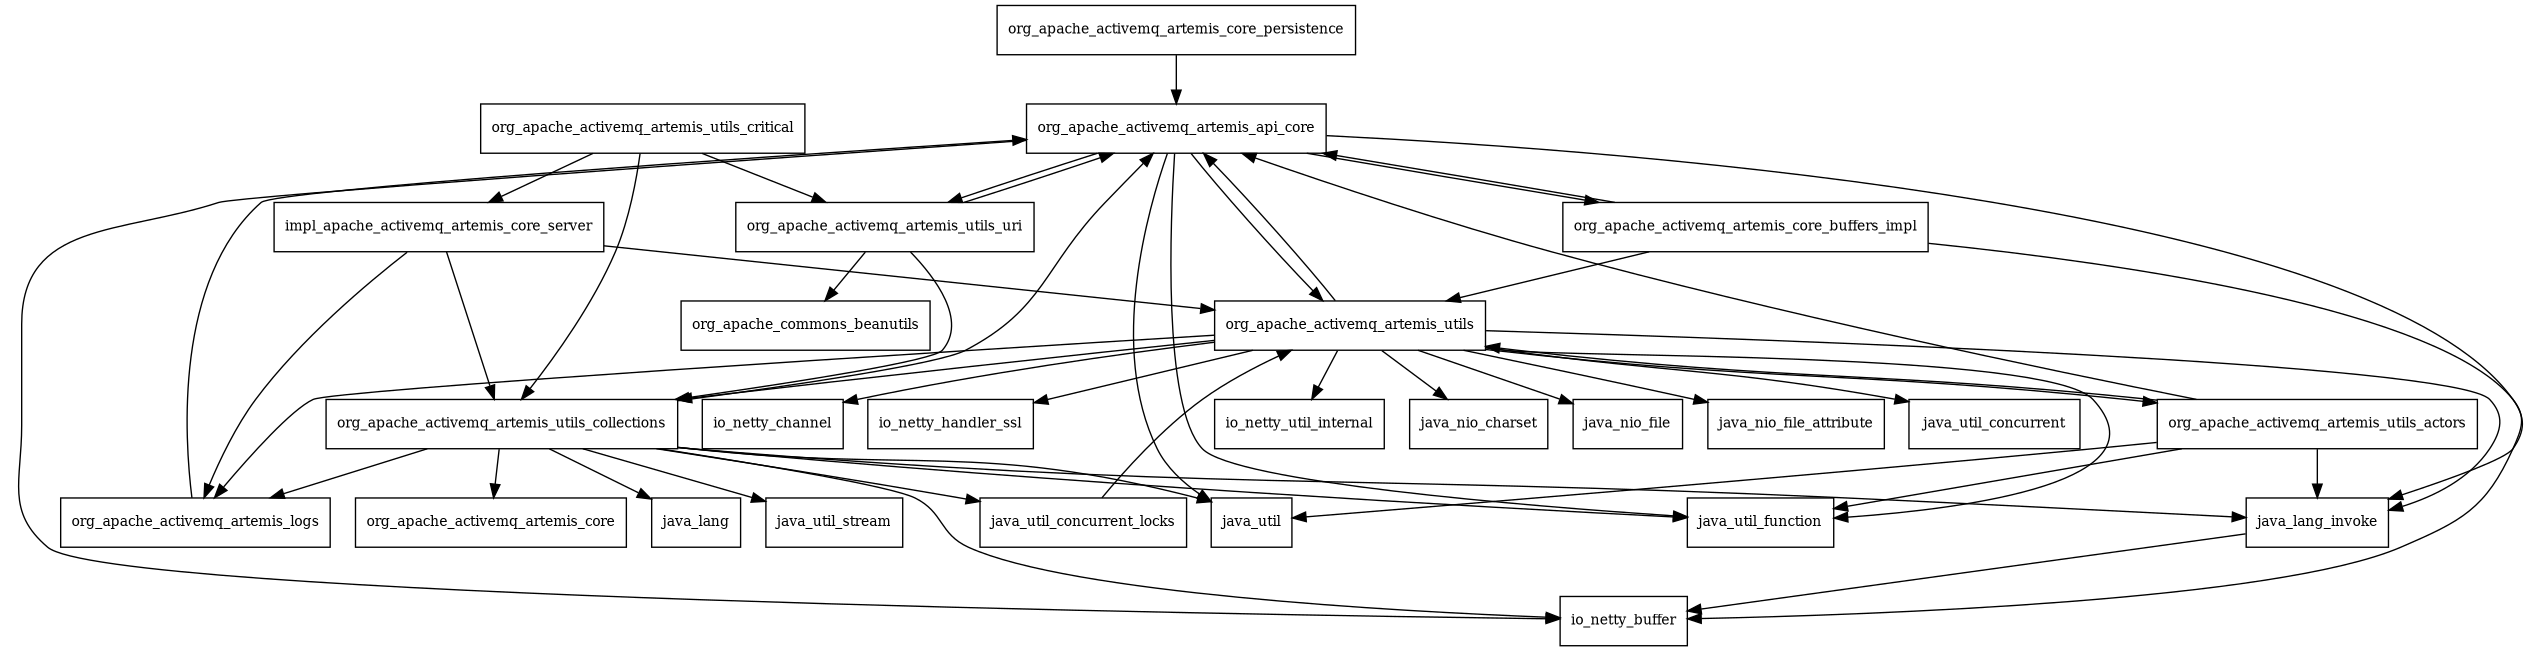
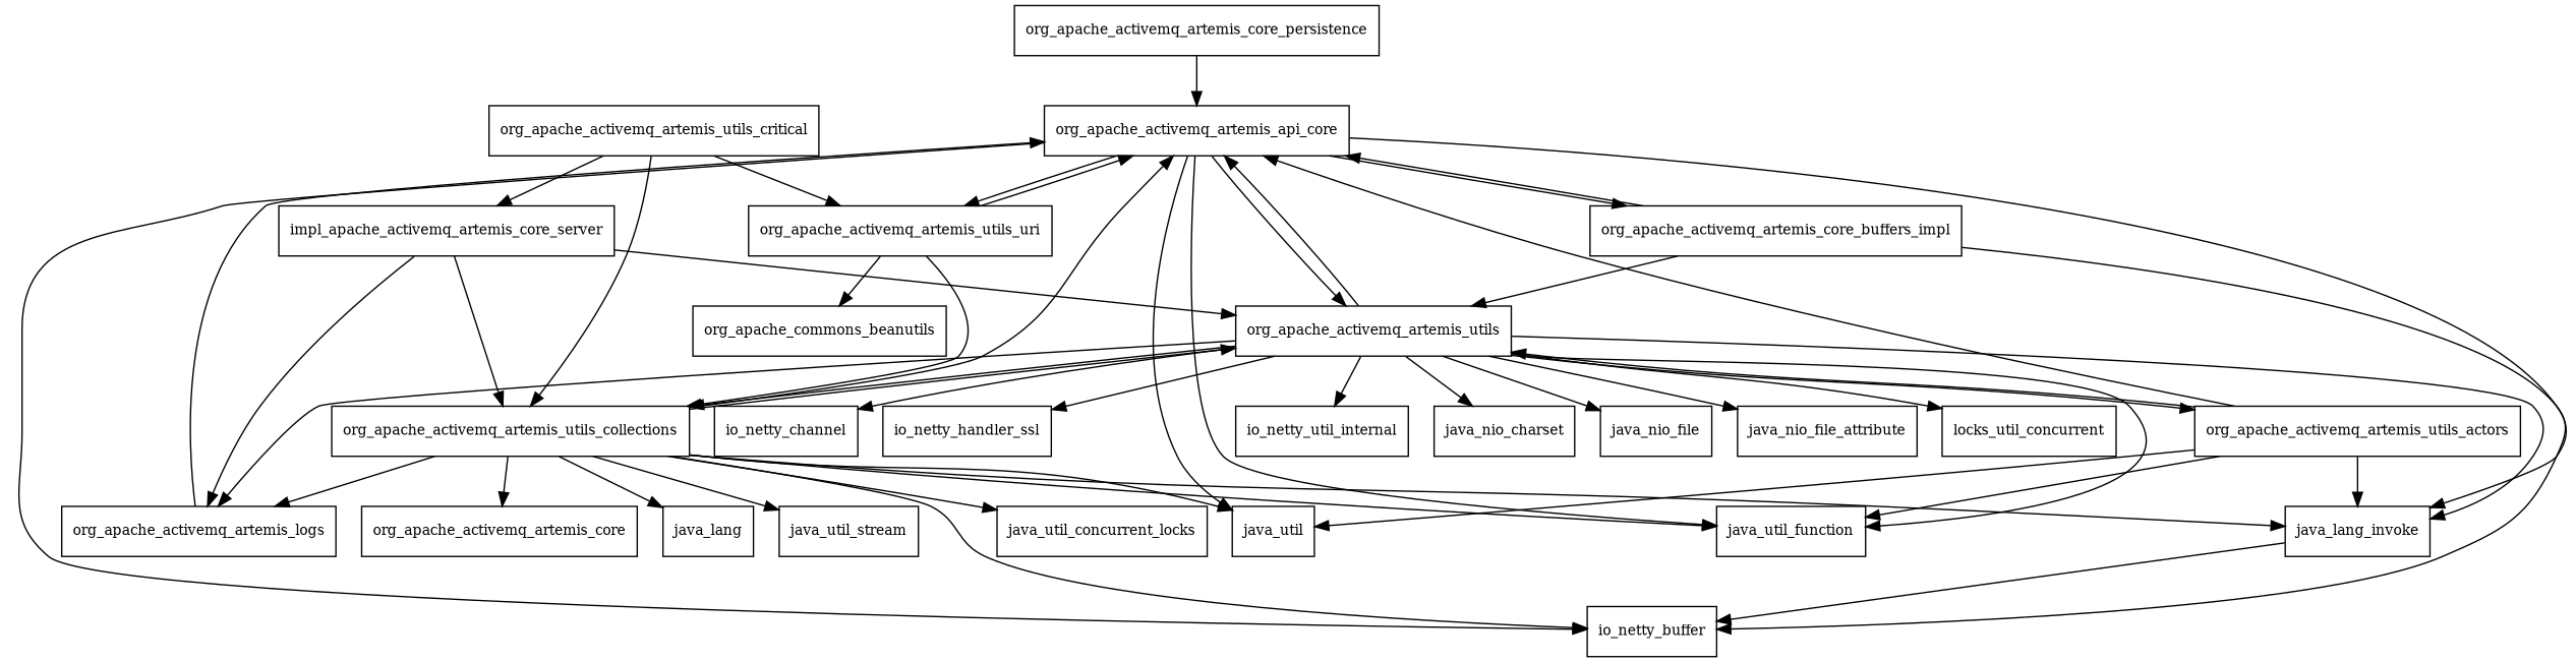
  digraph {
    node [fontsize=10.0 shape=box]
    org_apache_activemq_artemis_api_core
    io_netty_buffer
    java_lang_invoke
    java_util
    java_util_function
    org_apache_activemq_artemis_core_buffers_impl
    org_apache_activemq_artemis_utils
    org_apache_activemq_artemis_utils_uri
    org_apache_activemq_artemis_logs
    org_apache_activemq_artemis_utils_collections
    io_netty_channel
    io_netty_handler_ssl
    io_netty_util_internal
    java_nio_charset
    java_nio_file
    java_nio_file_attribute
-   java_util_concurrent
+   java_util_concurrent [label=locks_util_concurrent]
    org_apache_activemq_artemis_utils_actors
    org_apache_commons_beanutils
    java_lang
    java_util_concurrent_locks
    java_util_stream
    org_apache_activemq_artemis_core
    org_apache_activemq_artemis_core_persistence
    n25 [label=impl_apache_activemq_artemis_core_server]
    org_apache_activemq_artemis_utils_critical
    org_apache_activemq_artemis_api_core -> io_netty_buffer
    org_apache_activemq_artemis_api_core -> java_lang_invoke
    org_apache_activemq_artemis_api_core -> java_util
    org_apache_activemq_artemis_api_core -> java_util_function
    org_apache_activemq_artemis_api_core -> org_apache_activemq_artemis_core_buffers_impl
    org_apache_activemq_artemis_api_core -> org_apache_activemq_artemis_utils
    org_apache_activemq_artemis_api_core -> org_apache_activemq_artemis_utils_uri
    java_lang_invoke -> io_netty_buffer
    org_apache_activemq_artemis_core_buffers_impl -> org_apache_activemq_artemis_api_core
    org_apache_activemq_artemis_core_buffers_impl -> io_netty_buffer
    org_apache_activemq_artemis_core_buffers_impl -> org_apache_activemq_artemis_utils
    org_apache_activemq_artemis_utils -> org_apache_activemq_artemis_api_core
    org_apache_activemq_artemis_utils -> java_lang_invoke
    org_apache_activemq_artemis_utils -> java_util_function
    org_apache_activemq_artemis_utils -> org_apache_activemq_artemis_logs
    org_apache_activemq_artemis_utils -> org_apache_activemq_artemis_utils_collections
    org_apache_activemq_artemis_utils -> io_netty_channel
    org_apache_activemq_artemis_utils -> io_netty_handler_ssl
    org_apache_activemq_artemis_utils -> io_netty_util_internal
    org_apache_activemq_artemis_utils -> java_nio_charset
    org_apache_activemq_artemis_utils -> java_nio_file
    org_apache_activemq_artemis_utils -> java_nio_file_attribute
    org_apache_activemq_artemis_utils -> java_util_concurrent
    org_apache_activemq_artemis_utils -> org_apache_activemq_artemis_utils_actors
    org_apache_activemq_artemis_utils_uri -> org_apache_activemq_artemis_api_core
    org_apache_activemq_artemis_utils_uri -> org_apache_activemq_artemis_utils_collections
    org_apache_activemq_artemis_utils_uri -> org_apache_commons_beanutils
    org_apache_activemq_artemis_logs -> org_apache_activemq_artemis_api_core
    org_apache_activemq_artemis_utils_collections -> org_apache_activemq_artemis_api_core
    org_apache_activemq_artemis_utils_collections -> io_netty_buffer
    org_apache_activemq_artemis_utils_collections -> java_lang_invoke
    org_apache_activemq_artemis_utils_collections -> java_util
    org_apache_activemq_artemis_utils_collections -> java_util_function
-   java_util_concurrent_locks -> org_apache_activemq_artemis_utils
+   org_apache_activemq_artemis_utils_collections -> org_apache_activemq_artemis_utils
    org_apache_activemq_artemis_utils_collections -> org_apache_activemq_artemis_logs
    org_apache_activemq_artemis_utils_collections -> java_lang
    org_apache_activemq_artemis_utils_collections -> java_util_concurrent_locks
    org_apache_activemq_artemis_utils_collections -> java_util_stream
    org_apache_activemq_artemis_utils_collections -> org_apache_activemq_artemis_core
    org_apache_activemq_artemis_utils_actors -> org_apache_activemq_artemis_api_core
    org_apache_activemq_artemis_utils_actors -> java_lang_invoke
    org_apache_activemq_artemis_utils_actors -> java_util
    org_apache_activemq_artemis_utils_actors -> java_util_function
    org_apache_activemq_artemis_utils_actors -> org_apache_activemq_artemis_utils
    org_apache_activemq_artemis_core_persistence -> org_apache_activemq_artemis_api_core
    n25 -> org_apache_activemq_artemis_utils
    n25 -> org_apache_activemq_artemis_logs
    n25 -> org_apache_activemq_artemis_utils_collections
    org_apache_activemq_artemis_utils_critical -> org_apache_activemq_artemis_utils_uri
    org_apache_activemq_artemis_utils_critical -> org_apache_activemq_artemis_utils_collections
    org_apache_activemq_artemis_utils_critical -> n25
  }
